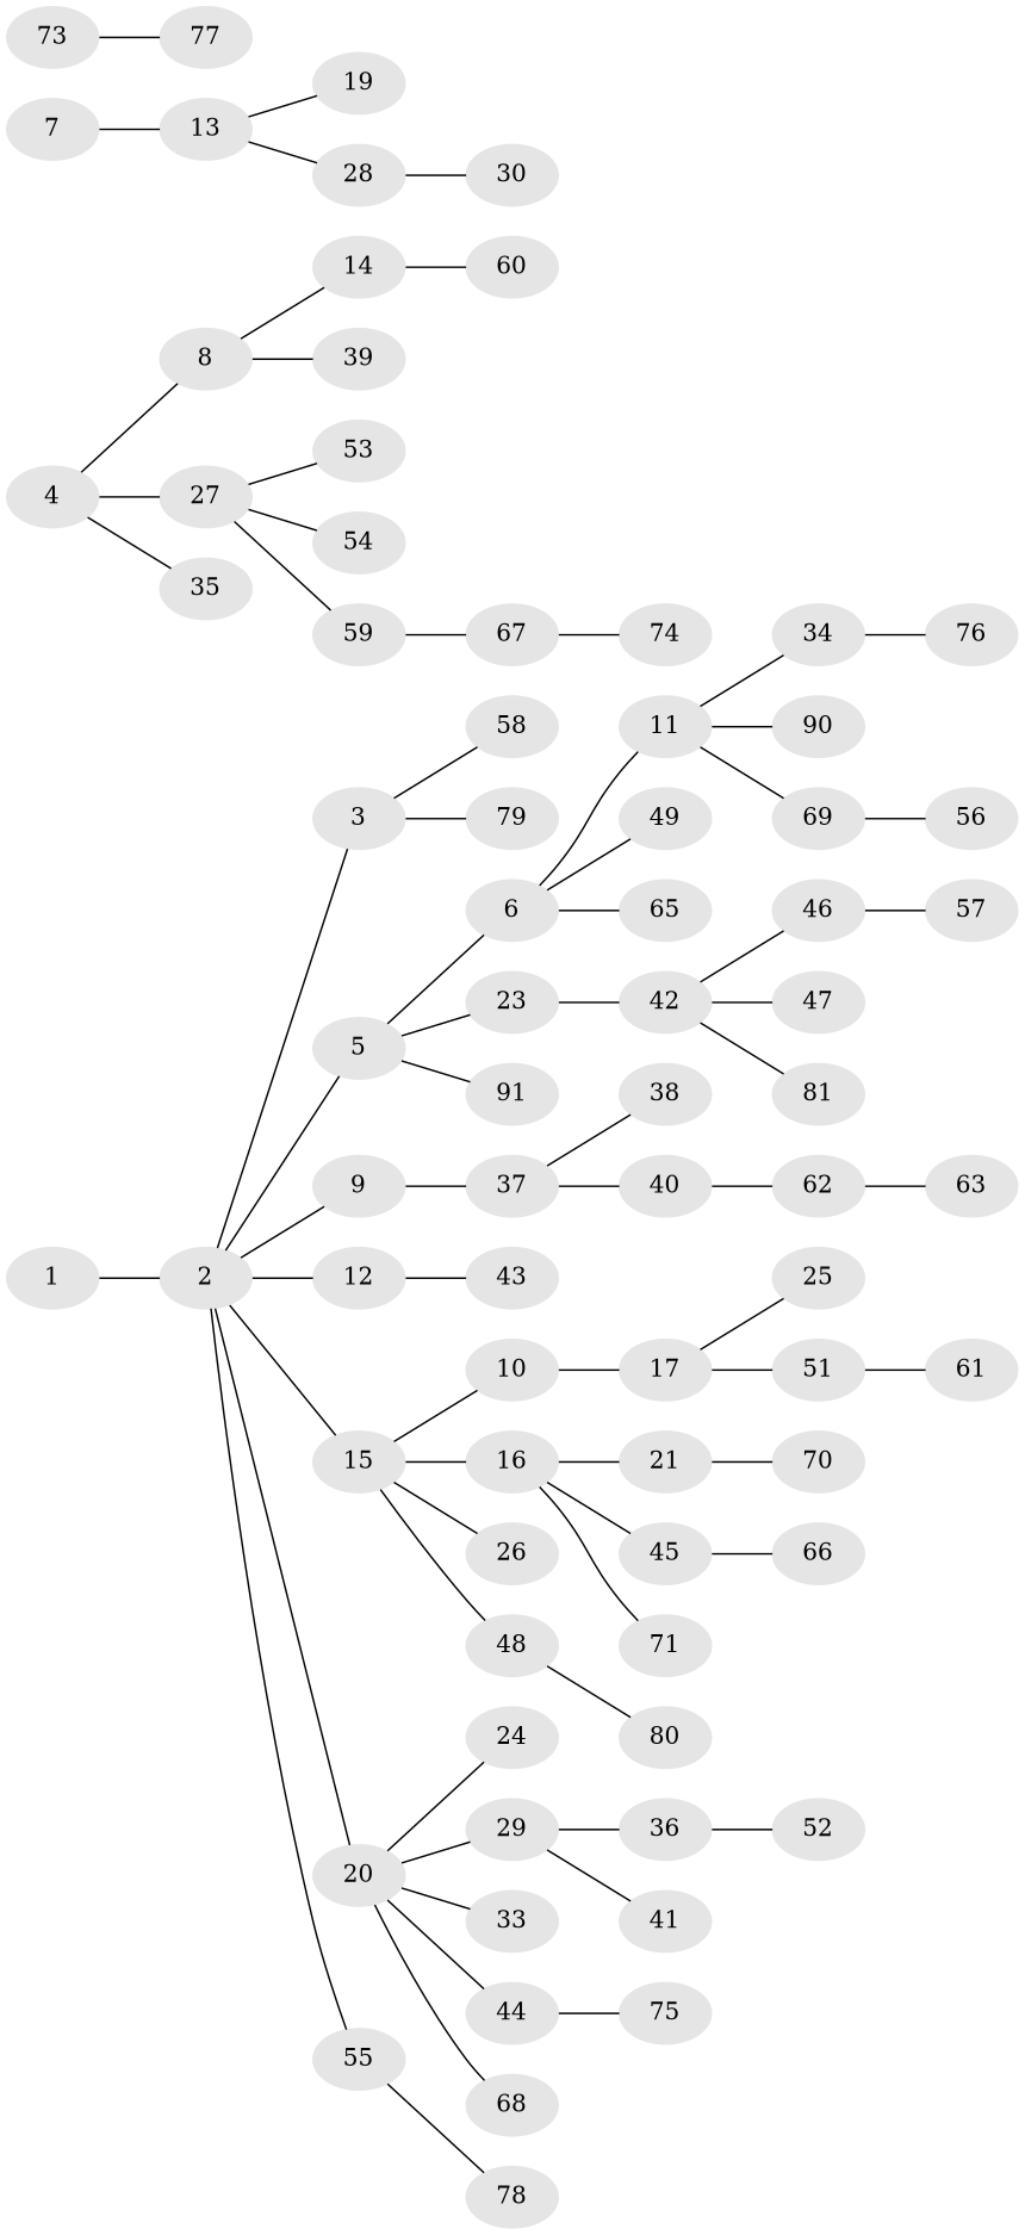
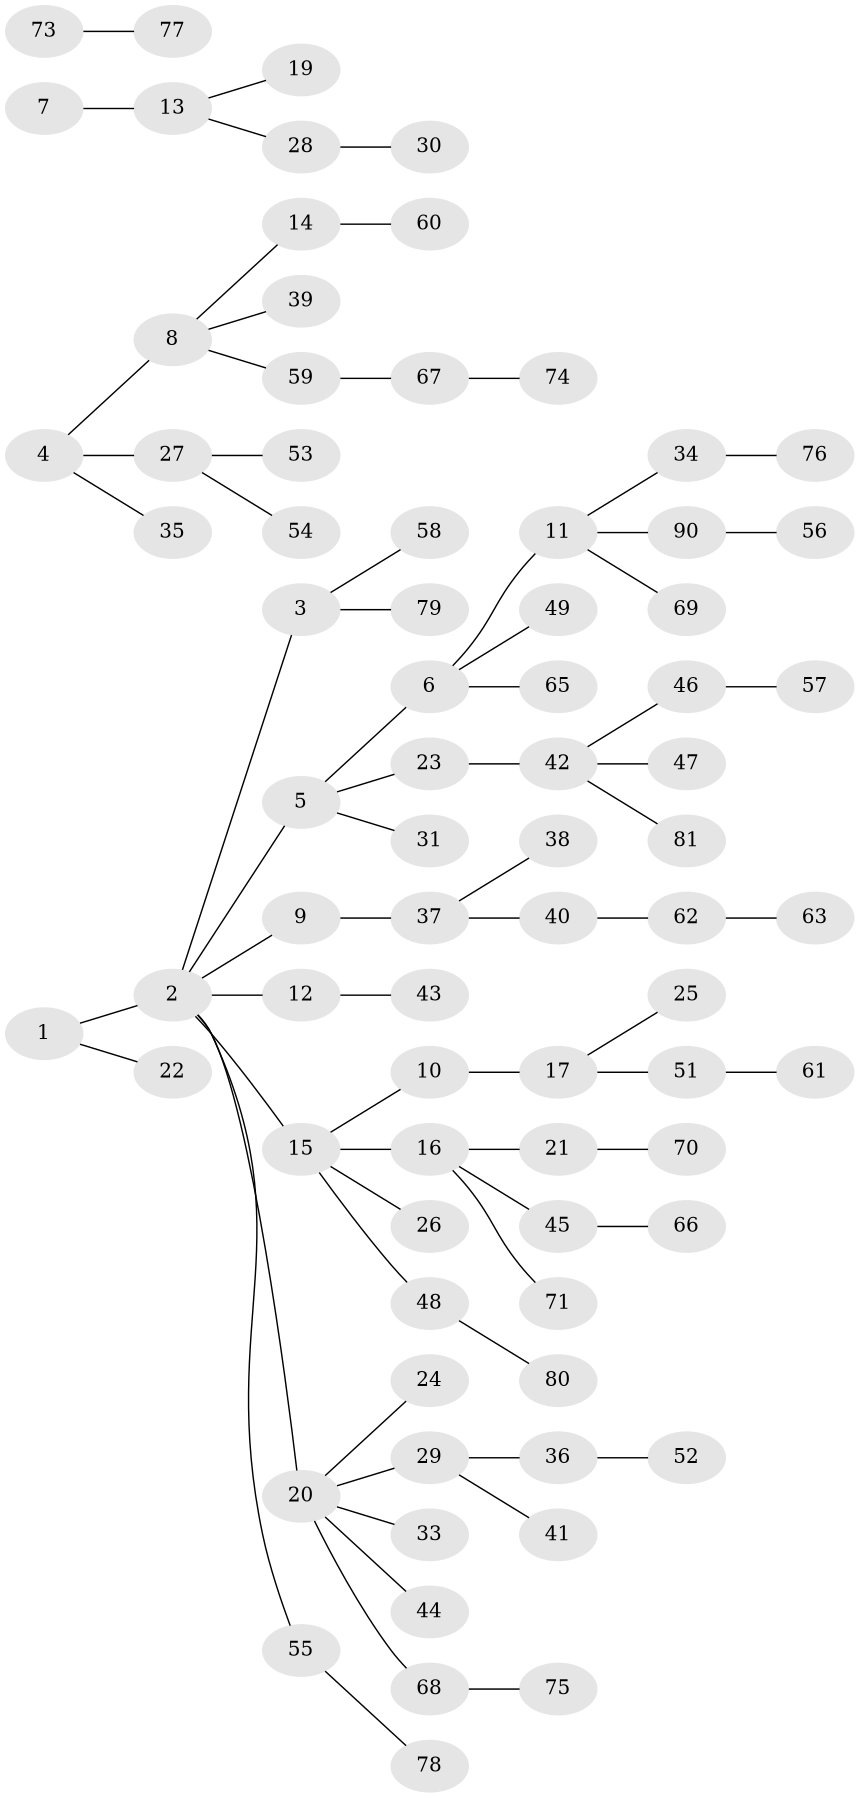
  graph {
    rankdir=LR
    node [color=gray90 style=filled]
    1
    2
+   22
    3
    5
    9
    12
    15
    20
    55
    4
    8
    27
    35
    58
    79
    6
    23
-   31 [label=91]
+   31
    37
    10
    17
    43
    16
    26
    48
    24
    29
    33
    44
    68
    78
    14
    39
    53
    54
    59
    11
    49
    65
    7
    13
    42
    34
    n45 [label=90]
    69
    19
    28
    60
    38
    40
    25
    51
    76
    56
    30
    21
    45
    71
    80
    70
    66
    61
    36
    41
    75
    73
    77
    46
    47
    81
    67
    52
    62
    63
    57
    74
    1 -- 2
+   1 -- 22
    2 -- 3
    2 -- 5
    2 -- 9
    2 -- 12
    2 -- 15
    2 -- 20
    2 -- 55
    3 -- 58
    3 -- 79
    5 -- 6
    5 -- 23
    5 -- 31
    9 -- 37
    12 -- 43
    15 -- 10
    15 -- 16
    15 -- 26
    15 -- 48
    20 -- 24
    20 -- 29
    20 -- 33
    20 -- 44
    20 -- 68
    55 -- 78
    4 -- 8
    4 -- 27
    4 -- 35
    8 -- 14
    8 -- 39
    27 -- 53
    27 -- 54
-   27 -- 59
+   8 -- 59
    6 -- 11
    6 -- 49
    6 -- 65
    23 -- 42
    37 -- 38
    37 -- 40
    10 -- 17
    17 -- 25
    17 -- 51
    16 -- 21
    16 -- 45
    16 -- 71
    48 -- 80
    29 -- 36
    29 -- 41
-   44 -- 75
+   68 -- 75
    14 -- 60
    59 -- 67
    11 -- 34
    11 -- n45
    11 -- 69
    7 -- 13
    13 -- 19
    13 -- 28
    42 -- 46
    42 -- 47
    42 -- 81
    34 -- 76
-   69 -- 56
+   n45 -- 56
    28 -- 30
    40 -- 62
    51 -- 61
    21 -- 70
    45 -- 66
    36 -- 52
    73 -- 77
    46 -- 57
    67 -- 74
    62 -- 63
  }
